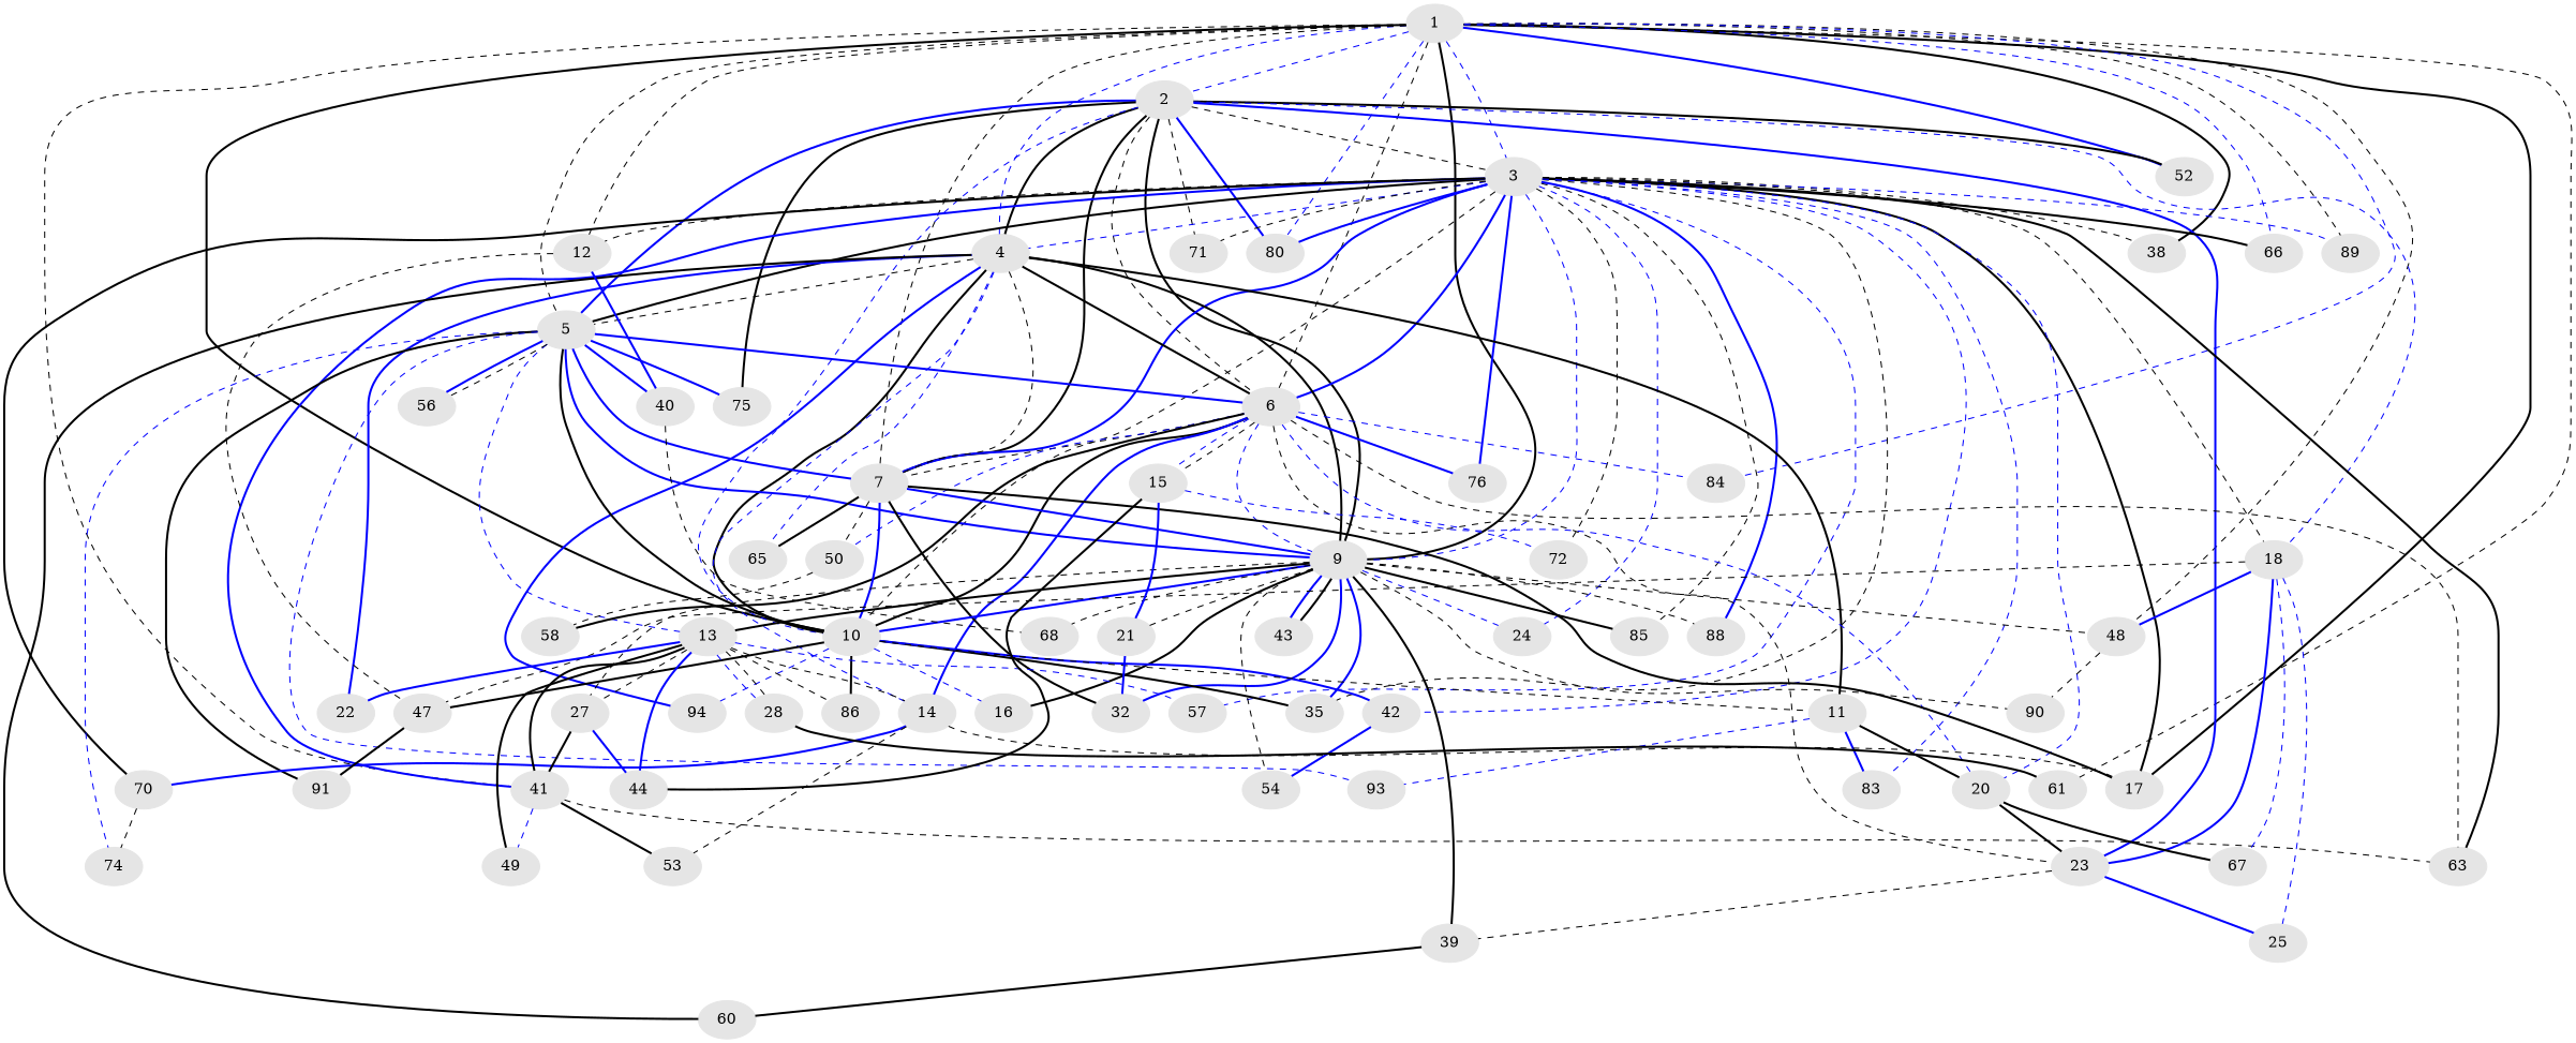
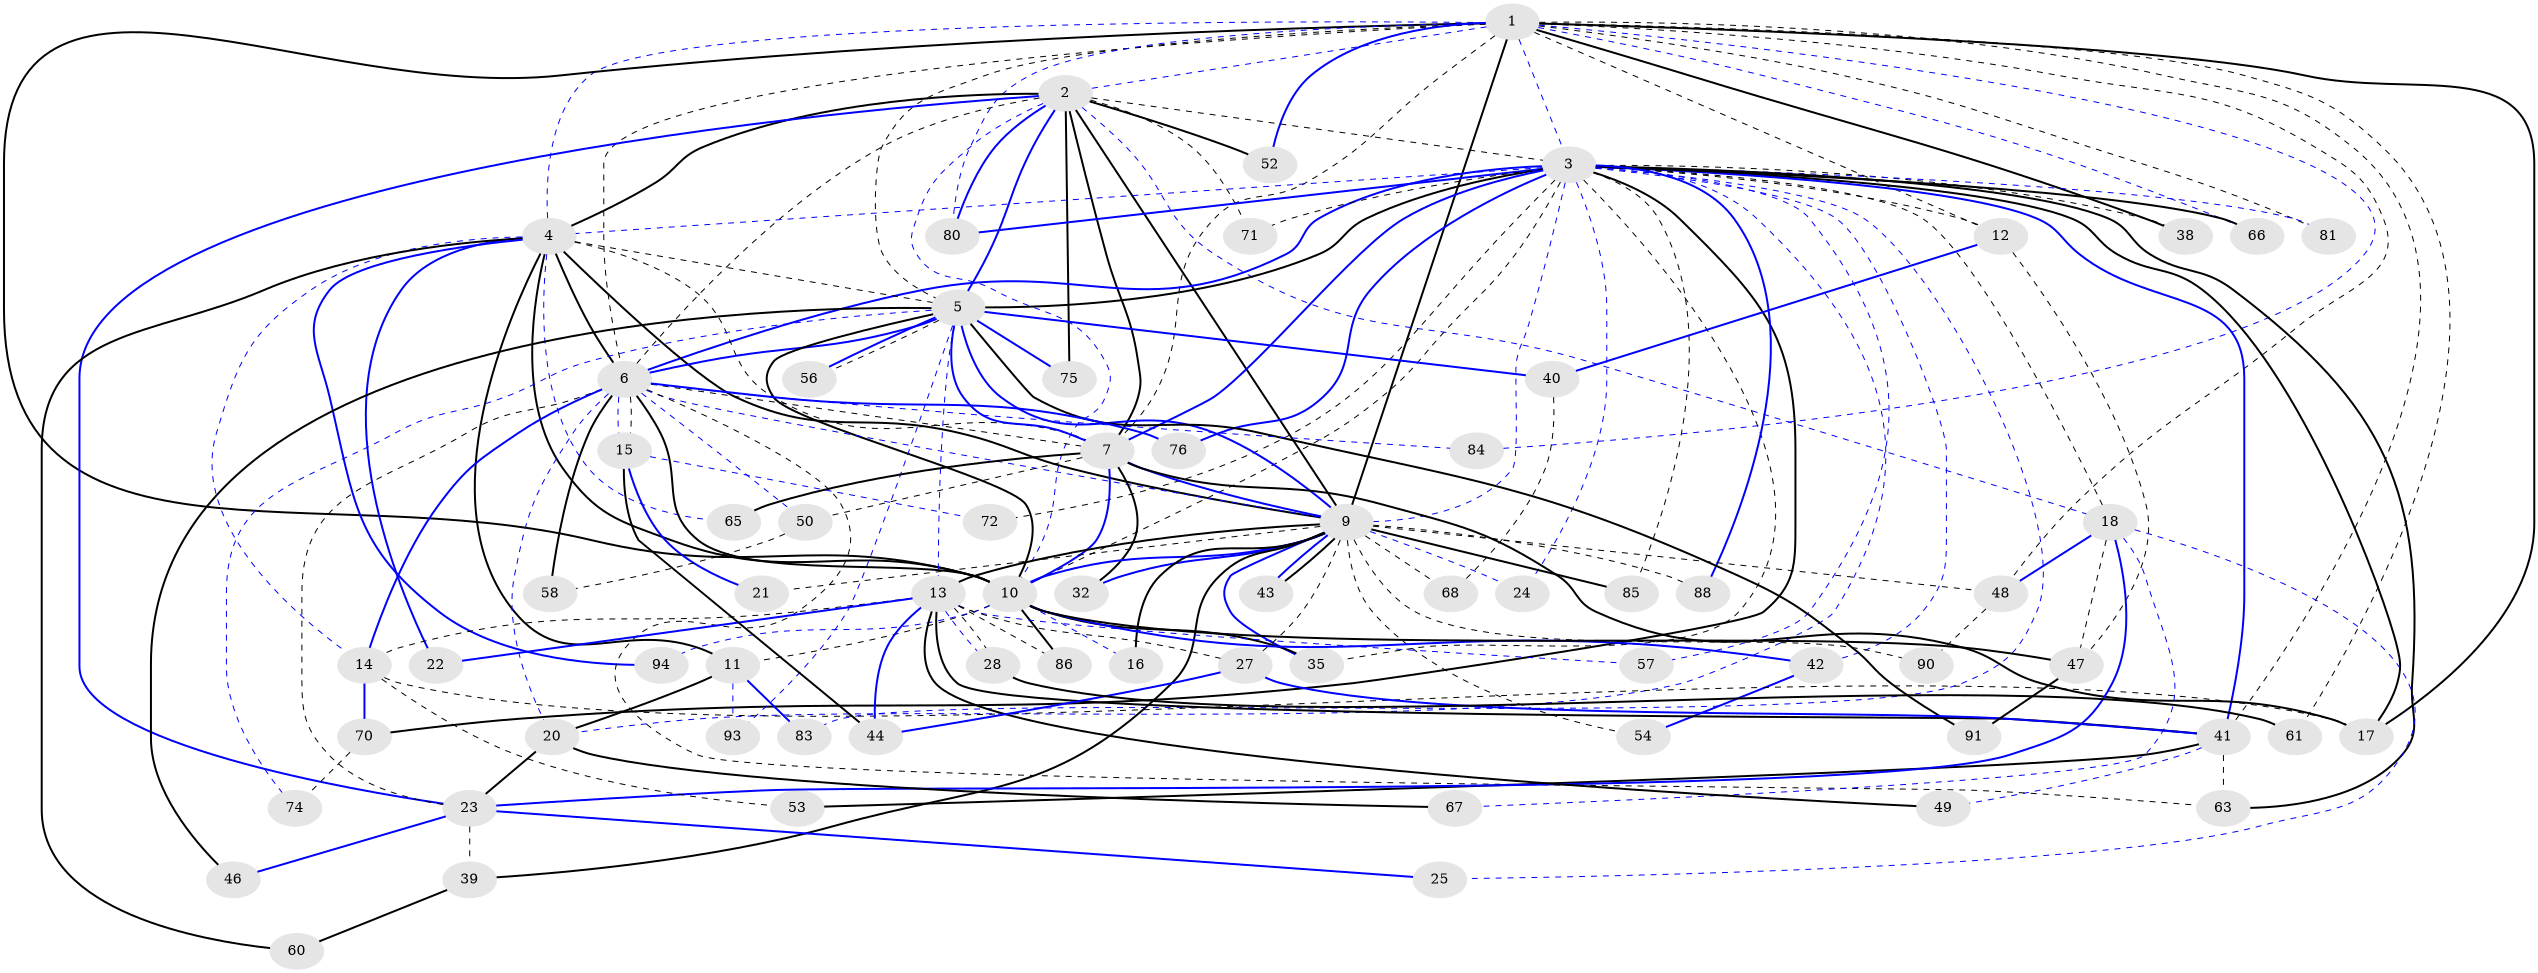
  graph {
    node [color=gray90 style=filled]
    edge [color=black style=bold]
    1 [super="+29"]
    2 [super="+30"]
    3 [super="+8"]
    4 [super="+87"]
    5 [super="+34"]
    6 [super="+79"]
    7 [super="+36"]
    9 [super="+73"]
    10 [super="+45"]
    12 [super="+51"]
    17 [super="+19"]
    38
    41 [super="+55"]
    48 [super="+69"]
    52
    61
    66
    80 [super="+92"]
-   81 [label=89]
+   81
    84
    18 [super="+95"]
    23 [super="+26"]
    71
    75
    20 [super="+89"]
    24 [super="+77"]
    35
    42
    57
    63 [super="+64"]
    70
    72
    76
    83
    85
    88
    11
    14 [super="+37"]
    22
    60
    65
    94
    13 [super="+31"]
    40
+   46
    56
    74
    91
    93
    15 [super="+33"]
    50
    58
    32
    16
    21 [super="+78"]
    27 [super="+82"]
    39
    43
    54
    68
    90
    47 [super="+59"]
    86
    49
    53
    25
    67
    28
    44 [super="+62"]
    1 -- 2 [color=blue style=dashed]
    1 -- 3 [color=blue style=dashed weight=2]
    1 -- 4 [color=blue style=dashed]
    1 -- 5 [style=dashed weight=2]
    1 -- 6 [style=dashed weight=2]
    1 -- 7 [style=dashed]
    1 -- 9
    1 -- 10
    1 -- 12 [style=dashed]
    1 -- 17
    1 -- 38
    1 -- 41 [style=dashed]
    1 -- 48 [style=dashed]
    1 -- 52 [color=blue]
    1 -- 61 [style=dashed]
    1 -- 66 [color=blue style=dashed]
    1 -- 80 [color=blue style=dashed]
    1 -- 81 [style=dashed]
    1 -- 84 [color=blue style=dashed]
    2 -- 3 [style=dashed weight=2]
    2 -- 4
    2 -- 5 [color=blue]
    2 -- 6 [style=dashed]
    2 -- 7
    2 -- 9
    2 -- 10 [color=blue style=dashed weight=2]
    2 -- 52
    2 -- 80 [color=blue]
    2 -- 18 [color=blue style=dashed]
    2 -- 23 [color=blue]
    2 -- 71 [style=dashed]
    2 -- 75
    3 -- 4 [color=blue style=dashed weight=2]
    3 -- 5 [weight=2]
    3 -- 6 [color=blue weight=2]
    3 -- 7 [color=blue weight=2]
    3 -- 9 [color=blue style=dashed weight=2]
    3 -- 10 [style=dashed weight=2]
    3 -- 12 [style=dashed weight=2]
    3 -- 17
    3 -- 38 [style=dashed]
    3 -- 41 [color=blue]
    3 -- 66
    3 -- 80 [color=blue]
    3 -- 81 [color=blue style=dashed]
    3 -- 18 [style=dashed]
    3 -- 71 [style=dashed]
    3 -- 20 [color=blue style=dashed]
    3 -- 24 [color=blue style=dashed weight=2]
    3 -- 35 [style=dashed]
    3 -- 42 [color=blue style=dashed]
    3 -- 57 [color=blue style=dashed]
    3 -- 63
    3 -- 70
    3 -- 72 [style=dashed]
    3 -- 76 [color=blue]
    3 -- 83 [color=blue style=dashed]
    3 -- 85 [style=dashed]
    3 -- 88 [color=blue]
    4 -- 5 [style=dashed]
    4 -- 6
    4 -- 7 [style=dashed]
    4 -- 9 [weight=2]
    4 -- 10
    4 -- 11
    4 -- 14 [color=blue style=dashed]
    4 -- 22 [color=blue]
    4 -- 60
    4 -- 65 [color=blue style=dashed]
    4 -- 94 [color=blue]
    5 -- 6 [color=blue weight=2]
    5 -- 7 [color=blue]
    5 -- 9 [color=blue]
    5 -- 10
    5 -- 75 [color=blue]
    5 -- 13 [color=blue style=dashed]
    5 -- 40 [color=blue]
+   5 -- 46
    5 -- 56 [color=blue]
    5 -- 56 [style=dashed]
    5 -- 74 [color=blue style=dashed]
    5 -- 91
    5 -- 93 [color=blue style=dashed]
    6 -- 7 [style=dashed]
    6 -- 9 [color=blue style=dashed weight=2]
    6 -- 10
    6 -- 84 [color=blue style=dashed]
    6 -- 23 [style=dashed]
    6 -- 20 [color=blue style=dashed]
    6 -- 63 [style=dashed]
    6 -- 76 [color=blue]
    6 -- 14 [color=blue]
    6 -- 15 [color=blue style=dashed weight=2]
    6 -- 15 [style=dashed]
    6 -- 50 [color=blue style=dashed]
    6 -- 58
    7 -- 9 [color=blue]
    7 -- 10 [color=blue]
    7 -- 17
    7 -- 65
    7 -- 50 [style=dashed]
    7 -- 32
    9 -- 10 [color=blue]
    9 -- 48 [style=dashed]
    9 -- 24 [color=blue style=dashed]
    9 -- 35 [color=blue]
    9 -- 85
    9 -- 88 [style=dashed]
    9 -- 13
    9 -- 32 [color=blue]
    9 -- 16
    9 -- 21 [style=dashed]
    9 -- 27 [style=dashed]
    9 -- 39
    9 -- 43 [color=blue]
    9 -- 43
    9 -- 54 [style=dashed]
    9 -- 68 [style=dashed]
    9 -- 90 [style=dashed]
    10 -- 35
    10 -- 42 [color=blue]
    10 -- 11 [style=dashed]
    10 -- 94 [color=blue style=dashed]
    10 -- 16 [color=blue style=dashed]
    10 -- 47
    10 -- 86
    12 -- 40 [color=blue]
    12 -- 47 [style=dashed]
    41 -- 63 [style=dashed]
    41 -- 49 [color=blue style=dashed]
    41 -- 53
    48 -- 90 [style=dashed]
    18 -- 48 [color=blue]
    18 -- 23 [color=blue]
    18 -- 47 [style=dashed]
    18 -- 25 [color=blue style=dashed]
    18 -- 67 [color=blue style=dashed]
+   23 -- 46 [color=blue]
    23 -- 39 [style=dashed]
    23 -- 25 [color=blue]
    20 -- 23
    20 -- 67
    42 -- 54 [color=blue]
    70 -- 74 [style=dashed]
    11 -- 20
    11 -- 83 [color=blue]
    11 -- 93 [color=blue style=dashed]
    14 -- 17 [style=dashed]
    14 -- 70 [color=blue]
    14 -- 53 [style=dashed]
    13 -- 41
    13 -- 57 [color=blue style=dashed]
    13 -- 14 [style=dashed weight=2]
    13 -- 22 [color=blue]
    13 -- 27 [style=dashed]
    13 -- 86 [style=dashed]
    13 -- 49
    13 -- 28 [color=blue style=dashed]
    13 -- 28 [style=dashed]
    13 -- 44 [color=blue]
    40 -- 68 [style=dashed]
    15 -- 72 [color=blue style=dashed]
    15 -- 21 [color=blue]
    15 -- 44
    50 -- 58 [style=dashed]
-   21 -- 32 [color=blue]
-   27 -- 41
+   27 -- 41 [color=blue]
    27 -- 44 [color=blue]
    39 -- 60
    47 -- 91
    28 -- 61
  }
